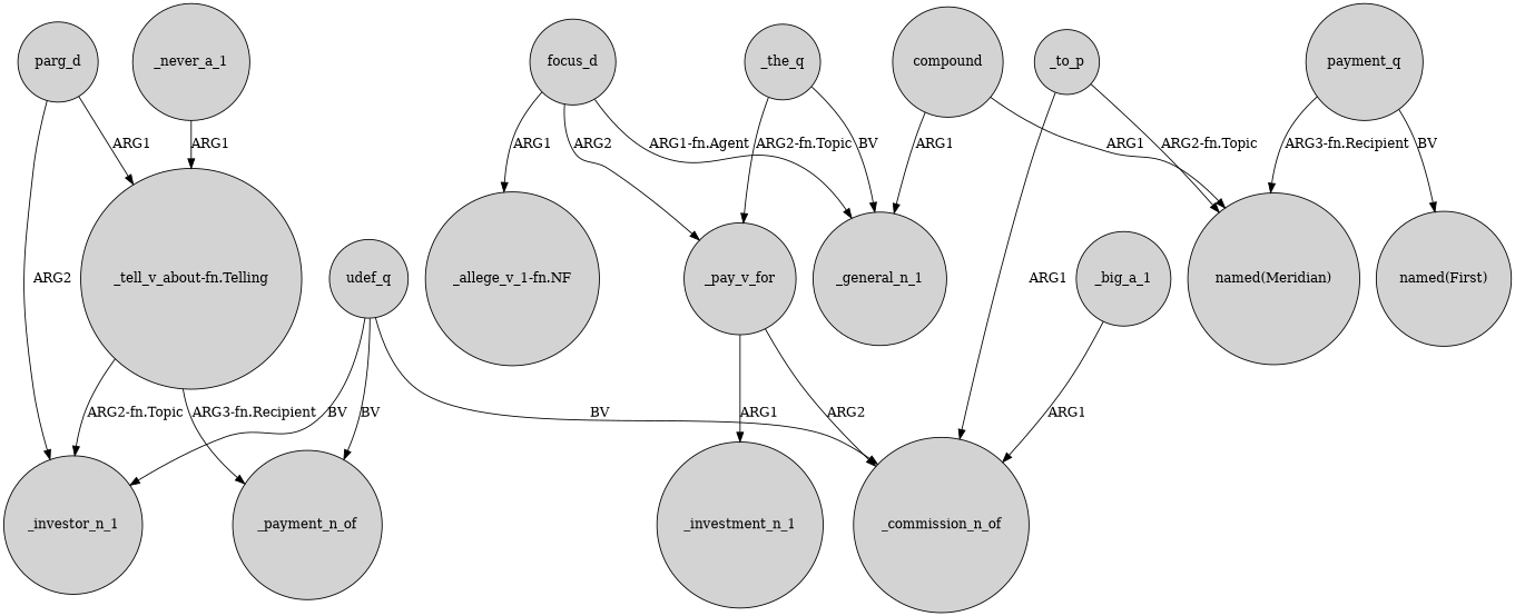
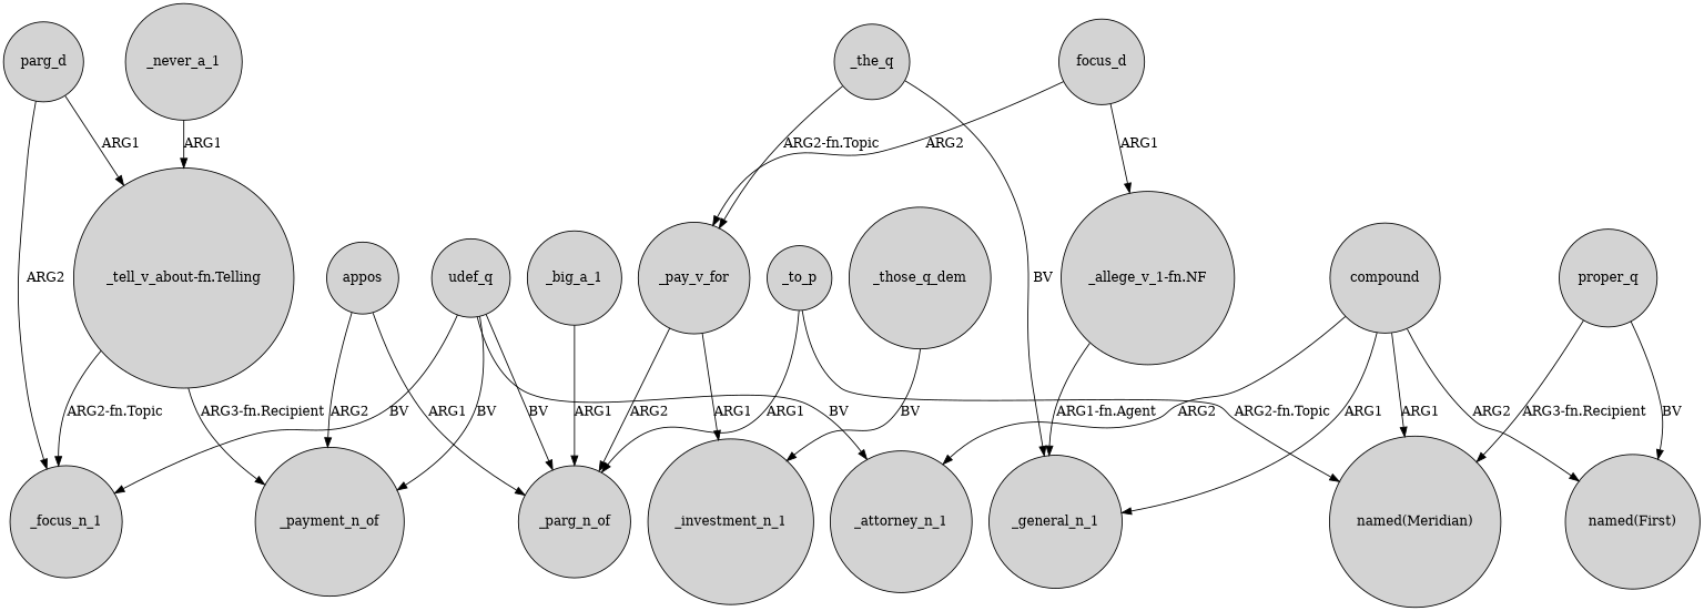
  digraph {
    node [shape=circle style=filled]
    "_tell_v_about-fn.Telling"
-   _investor_n_1
+   _investor_n_1 [label=_focus_n_1]
    _payment_n_of
    "_allege_v_1-fn.NF"
    _general_n_1
    _pay_v_for
-   _commission_n_of
+   _commission_n_of [label=_parg_n_of]
    _investment_n_1
    parg_d
    udef_q
+   _attorney_n_1
    _the_q
-   proper_q [label=payment_q]
+   appos
+   proper_q
    "named(First)"
    "named(Meridian)"
+   _those_q_dem
    compound
    _to_p
    _never_a_1
    _big_a_1
    focus_d
    "_tell_v_about-fn.Telling" -> _investor_n_1 [label="ARG2-fn.Topic"]
    "_tell_v_about-fn.Telling" -> _payment_n_of [label="ARG3-fn.Recipient"]
-   focus_d -> _general_n_1 [label="ARG1-fn.Agent"]
+   "_allege_v_1-fn.NF" -> _general_n_1 [label="ARG1-fn.Agent"]
    _pay_v_for -> _commission_n_of [label=ARG2]
    _pay_v_for -> _investment_n_1 [label=ARG1]
    parg_d -> "_tell_v_about-fn.Telling" [label=ARG1]
    parg_d -> _investor_n_1 [label=ARG2]
    udef_q -> _investor_n_1 [label=BV]
    udef_q -> _payment_n_of [label=BV]
    udef_q -> _commission_n_of [label=BV]
+   udef_q -> _attorney_n_1 [label=BV]
    _the_q -> _general_n_1 [label=BV]
    _the_q -> _pay_v_for [label="ARG2-fn.Topic"]
+   appos -> _payment_n_of [label=ARG2]
+   appos -> _commission_n_of [label=ARG1]
    proper_q -> "named(First)" [label=BV]
    proper_q -> "named(Meridian)" [label="ARG3-fn.Recipient"]
+   _those_q_dem -> _investment_n_1 [label=BV]
    compound -> _general_n_1 [label=ARG1]
+   compound -> _attorney_n_1 [label=ARG2]
+   compound -> "named(First)" [label=ARG2]
    compound -> "named(Meridian)" [label=ARG1]
    _to_p -> _commission_n_of [label=ARG1]
    _to_p -> "named(Meridian)" [label="ARG2-fn.Topic"]
    _never_a_1 -> "_tell_v_about-fn.Telling" [label=ARG1]
    _big_a_1 -> _commission_n_of [label=ARG1]
    focus_d -> "_allege_v_1-fn.NF" [label=ARG1]
    focus_d -> _pay_v_for [label=ARG2]
  }
